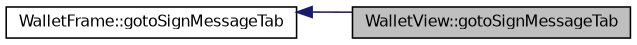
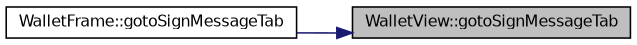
  digraph {
    rankdir=RL
    node [color=black fontname=Helvetica fontsize=10 shape=record style=filled]
    n1 [fillcolor=grey75 fontcolor=black height=0.2 label="WalletView::gotoSignMessageTab" width=0.4]
    n2 [fillcolor=white height=0.2 label="WalletFrame::gotoSignMessageTab" width=0.4]
-   n2 -> n1 [color=midnightblue dir=back fontname=Helvetica fontsize=10 labelfontname=Helvetica labelfontsize=10 style=solid]
+   n1 -> n2 [color=midnightblue dir=back fontname=Helvetica fontsize=10 labelfontname=Helvetica labelfontsize=10 style=solid]
  }
